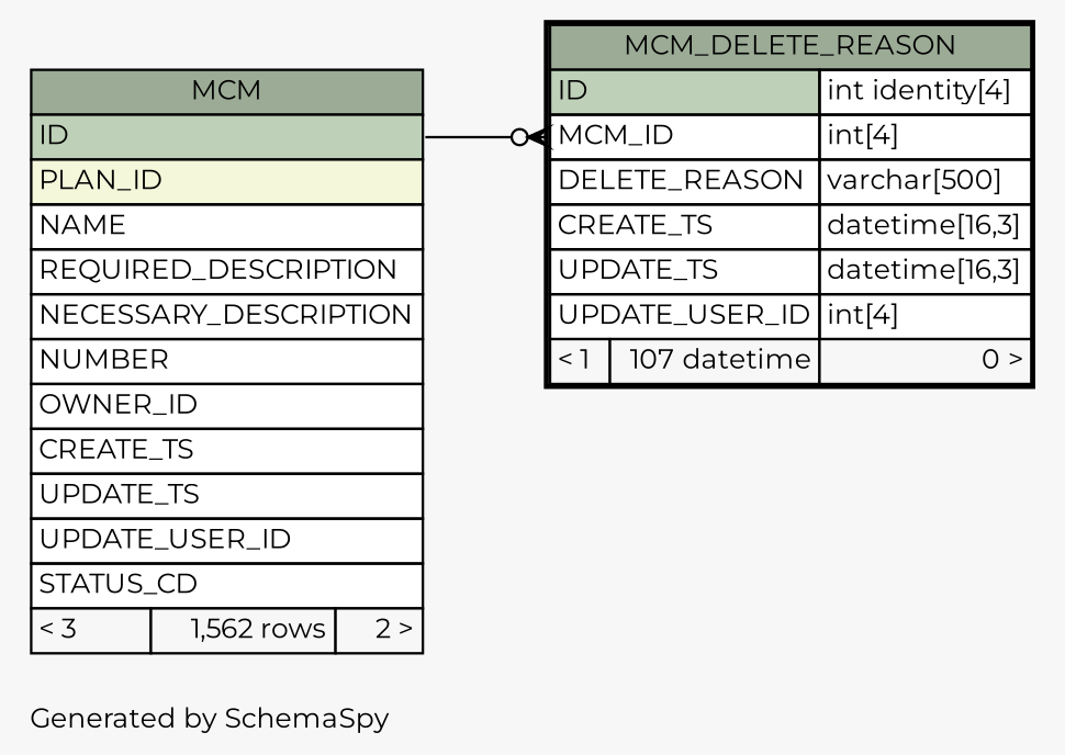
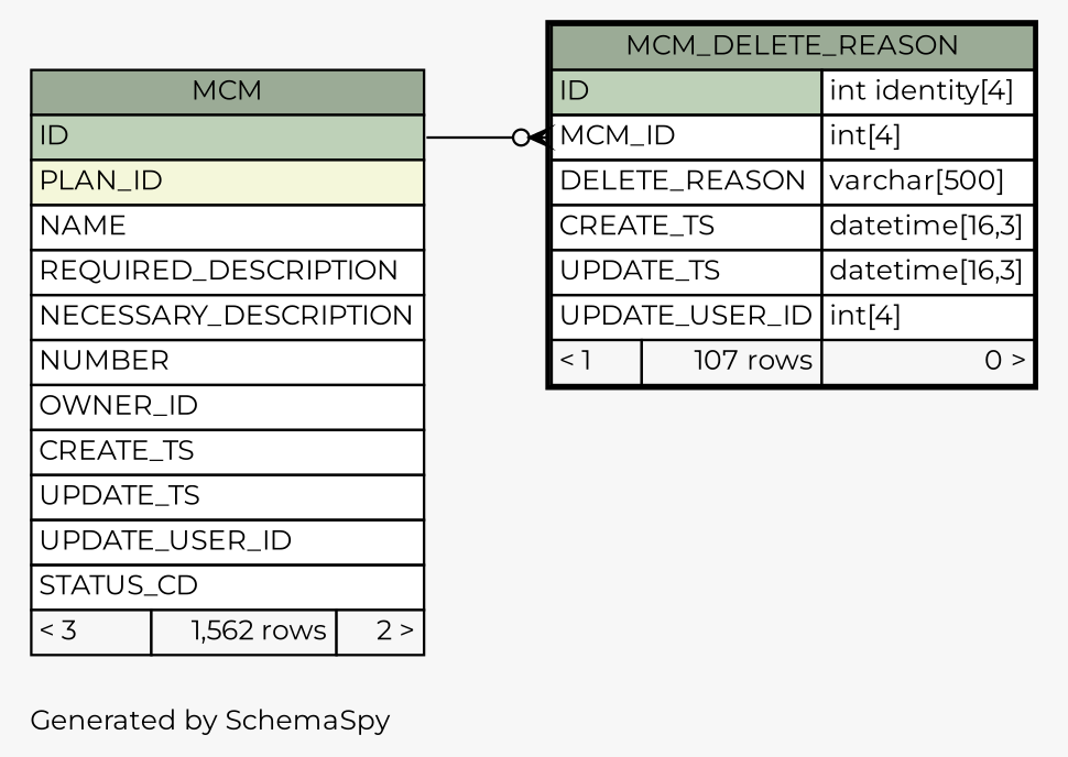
  digraph {
    bgcolor="#f7f7f7"
    fontname=Montserrat
    fontsize=11
    label="\nGenerated by SchemaSpy"
    labeljust=l
    nodesep=0.18
    rankdir=RL
    ranksep=0.46
    node [fontname=Montserrat fontsize=11 shape=plaintext]
-   n1 [label=<     <TABLE BORDER="2" CELLBORDER="1" CELLSPACING="0" BGCOLOR="#ffffff">       <TR><TD COLSPAN="3" BGCOLOR="#9bab96" ALIGN="CENTER">MCM_DELETE_REASON</TD></TR>       <TR><TD PORT="ID" COLSPAN="2" BGCOLOR="#bed1b8" ALIGN="LEFT">ID</TD><TD PORT="ID.type" ALIGN="LEFT">int identity[4]</TD></TR>       <TR><TD PORT="MCM_ID" COLSPAN="2" ALIGN="LEFT">MCM_ID</TD><TD PORT="MCM_ID.type" ALIGN="LEFT">int[4]</TD></TR>       <TR><TD PORT="DELETE_REASON" COLSPAN="2" ALIGN="LEFT">DELETE_REASON</TD><TD PORT="DELETE_REASON.type" ALIGN="LEFT">varchar[500]</TD></TR>       <TR><TD PORT="CREATE_TS" COLSPAN="2" ALIGN="LEFT">CREATE_TS</TD><TD PORT="CREATE_TS.type" ALIGN="LEFT">datetime[16,3]</TD></TR>       <TR><TD PORT="UPDATE_TS" COLSPAN="2" ALIGN="LEFT">UPDATE_TS</TD><TD PORT="UPDATE_TS.type" ALIGN="LEFT">datetime[16,3]</TD></TR>       <TR><TD PORT="UPDATE_USER_ID" COLSPAN="2" ALIGN="LEFT">UPDATE_USER_ID</TD><TD PORT="UPDATE_USER_ID.type" ALIGN="LEFT">int[4]</TD></TR>       <TR><TD ALIGN="LEFT" BGCOLOR="#f7f7f7">&lt; 1</TD><TD ALIGN="RIGHT" BGCOLOR="#f7f7f7">107 datetime</TD><TD ALIGN="RIGHT" BGCOLOR="#f7f7f7">0 &gt;</TD></TR>     </TABLE>>]
+   n1 [label=<     <TABLE BORDER="2" CELLBORDER="1" CELLSPACING="0" BGCOLOR="#ffffff">       <TR><TD COLSPAN="3" BGCOLOR="#9bab96" ALIGN="CENTER">MCM_DELETE_REASON</TD></TR>       <TR><TD PORT="ID" COLSPAN="2" BGCOLOR="#bed1b8" ALIGN="LEFT">ID</TD><TD PORT="ID.type" ALIGN="LEFT">int identity[4]</TD></TR>       <TR><TD PORT="MCM_ID" COLSPAN="2" ALIGN="LEFT">MCM_ID</TD><TD PORT="MCM_ID.type" ALIGN="LEFT">int[4]</TD></TR>       <TR><TD PORT="DELETE_REASON" COLSPAN="2" ALIGN="LEFT">DELETE_REASON</TD><TD PORT="DELETE_REASON.type" ALIGN="LEFT">varchar[500]</TD></TR>       <TR><TD PORT="CREATE_TS" COLSPAN="2" ALIGN="LEFT">CREATE_TS</TD><TD PORT="CREATE_TS.type" ALIGN="LEFT">datetime[16,3]</TD></TR>       <TR><TD PORT="UPDATE_TS" COLSPAN="2" ALIGN="LEFT">UPDATE_TS</TD><TD PORT="UPDATE_TS.type" ALIGN="LEFT">datetime[16,3]</TD></TR>       <TR><TD PORT="UPDATE_USER_ID" COLSPAN="2" ALIGN="LEFT">UPDATE_USER_ID</TD><TD PORT="UPDATE_USER_ID.type" ALIGN="LEFT">int[4]</TD></TR>       <TR><TD ALIGN="LEFT" BGCOLOR="#f7f7f7">&lt; 1</TD><TD ALIGN="RIGHT" BGCOLOR="#f7f7f7">107 rows</TD><TD ALIGN="RIGHT" BGCOLOR="#f7f7f7">0 &gt;</TD></TR>     </TABLE>>]
    n2 [label=<     <TABLE BORDER="0" CELLBORDER="1" CELLSPACING="0" BGCOLOR="#ffffff">       <TR><TD COLSPAN="3" BGCOLOR="#9bab96" ALIGN="CENTER">MCM</TD></TR>       <TR><TD PORT="ID" COLSPAN="3" BGCOLOR="#bed1b8" ALIGN="LEFT">ID</TD></TR>       <TR><TD PORT="PLAN_ID" COLSPAN="3" BGCOLOR="#f4f7da" ALIGN="LEFT">PLAN_ID</TD></TR>       <TR><TD PORT="NAME" COLSPAN="3" ALIGN="LEFT">NAME</TD></TR>       <TR><TD PORT="REQUIRED_DESCRIPTION" COLSPAN="3" ALIGN="LEFT">REQUIRED_DESCRIPTION</TD></TR>       <TR><TD PORT="NECESSARY_DESCRIPTION" COLSPAN="3" ALIGN="LEFT">NECESSARY_DESCRIPTION</TD></TR>       <TR><TD PORT="NUMBER" COLSPAN="3" ALIGN="LEFT">NUMBER</TD></TR>       <TR><TD PORT="OWNER_ID" COLSPAN="3" ALIGN="LEFT">OWNER_ID</TD></TR>       <TR><TD PORT="CREATE_TS" COLSPAN="3" ALIGN="LEFT">CREATE_TS</TD></TR>       <TR><TD PORT="UPDATE_TS" COLSPAN="3" ALIGN="LEFT">UPDATE_TS</TD></TR>       <TR><TD PORT="UPDATE_USER_ID" COLSPAN="3" ALIGN="LEFT">UPDATE_USER_ID</TD></TR>       <TR><TD PORT="STATUS_CD" COLSPAN="3" ALIGN="LEFT">STATUS_CD</TD></TR>       <TR><TD ALIGN="LEFT" BGCOLOR="#f7f7f7">&lt; 3</TD><TD ALIGN="RIGHT" BGCOLOR="#f7f7f7">1,562 rows</TD><TD ALIGN="RIGHT" BGCOLOR="#f7f7f7">2 &gt;</TD></TR>     </TABLE>>]
    n1 -> n2 [arrowhead=none arrowsize=0.8 arrowtail=crowodot dir=back headport="ID:e" tailport="MCM_ID:w" fontname=Montserrat]
  }
